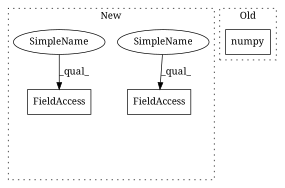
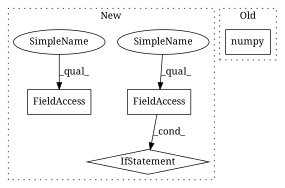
  digraph {
    fontname="Noto Serif"
    node [a=22 fontname="Noto Serif" l=7 s=6899 shape=box]
    edge [fontname="Noto Serif"]
+   n1 [a=25 l="4,2" label=IfStatement s="6895,6912" shape=diamond]
    n2 [l=13 label=FieldAccess]
    n3 [label=FieldAccess s=7005]
    n4 [a=42 l=4 label=SimpleName shape=ellipse]
    n5 [a=42 l=4 label=SimpleName s=7005 shape=ellipse]
    n6 [a=32 label=numpy s=6846]
    subgraph cluster_1 {
      label=New
      style=dotted
+     n1
      n2
      n3
      n4
      n5
    }
    subgraph cluster_2 {
      label=Old
      style=dotted
      n6
    }
+   n2 -> n1 [label=_cond_]
    n4 -> n2 [label=_qual_]
    n5 -> n3 [label=_qual_]
  }
